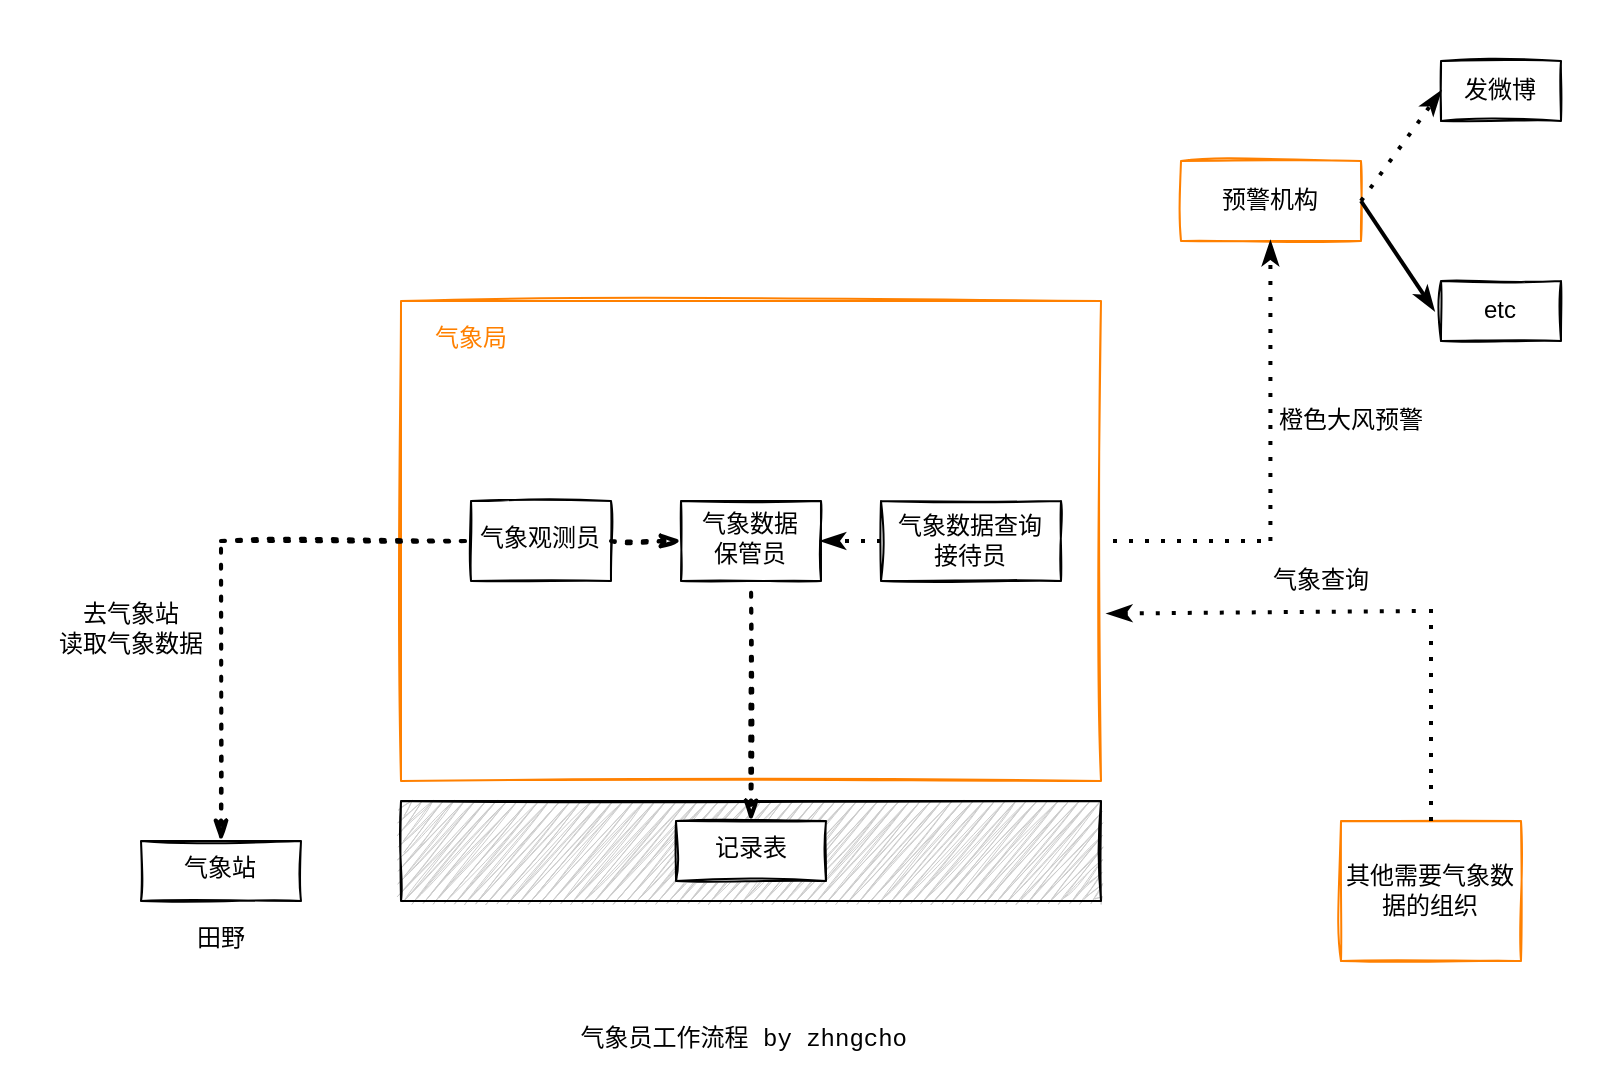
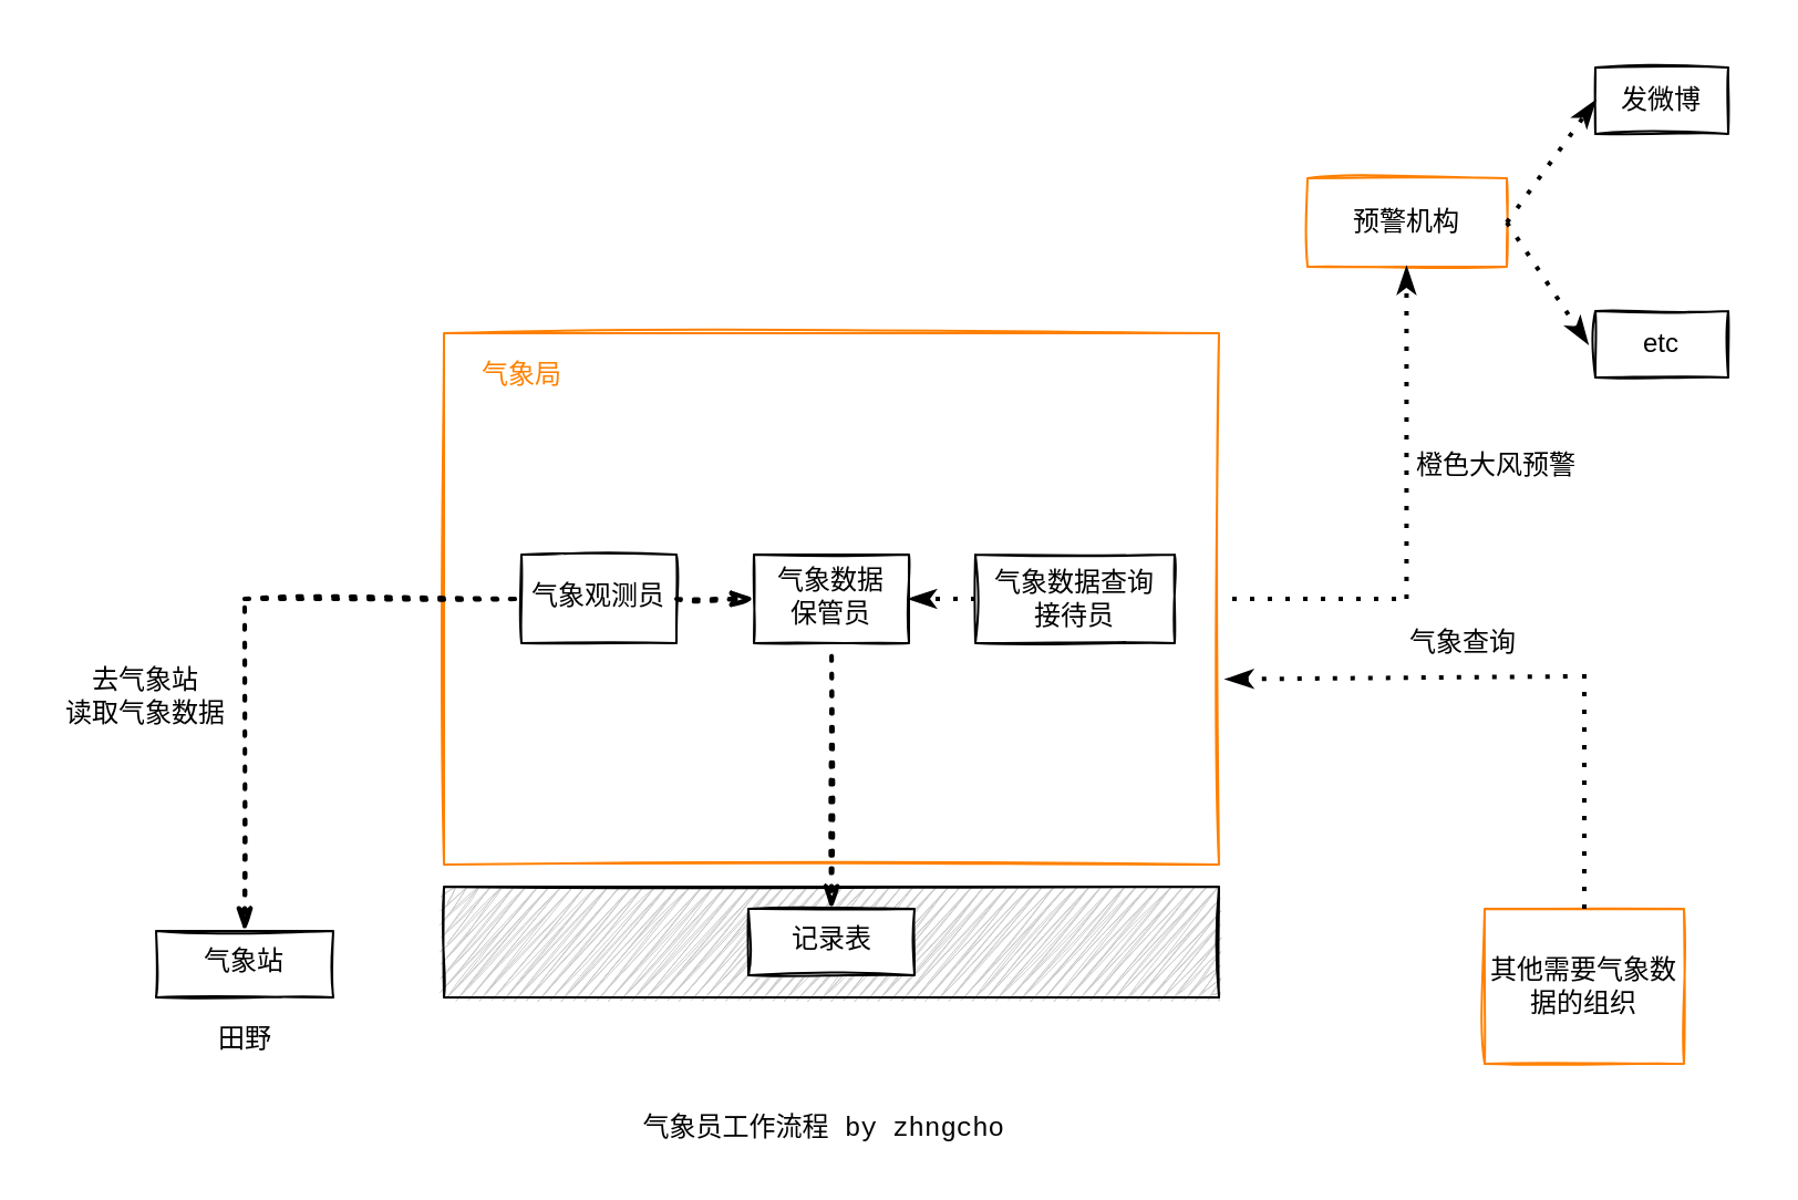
  <mxCell id="0" />
  <mxCell id="1" parent="0" />
  <mxCell id="2" value="" style="whiteSpace=wrap;html=1;fontFamily=Courier New;strokeColor=#FF8000;fillColor=none;sketch=1;" parent="1" vertex="1"><mxGeometry x="200" y="150" width="350" height="240" as="geometry" /></mxCell>
  <mxCell id="3" value="气象站" style="whiteSpace=wrap;html=1;fontFamily=Courier New;sketch=1;fillColor=none;" parent="1" vertex="1"><mxGeometry x="70" y="420" width="80" height="30" as="geometry" /></mxCell>
  <mxCell id="4" value="田野" style="text;html=1;align=center;verticalAlign=middle;resizable=0;points=[];autosize=1;fontFamily=Courier New;sketch=1;" parent="1" vertex="1"><mxGeometry x="90" y="460" width="40" height="20" as="geometry" /></mxCell>
  <mxCell id="5" value="" style="whiteSpace=wrap;html=1;fontFamily=Courier New;fillStyle=zigzag;fillColor=#CCCCCC;sketch=1;" parent="1" vertex="1"><mxGeometry x="200" y="400" width="350" height="50" as="geometry" /></mxCell>
  <mxCell id="6" value="&lt;font color=&quot;#ff8000&quot;&gt;气象局&lt;/font&gt;" style="text;html=1;align=center;verticalAlign=middle;resizable=0;points=[];autosize=1;fontFamily=Courier New;sketch=1;" parent="1" vertex="1"><mxGeometry x="210" y="160" width="50" height="20" as="geometry" /></mxCell>
  <mxCell id="7" value="气象观测员" style="whiteSpace=wrap;html=1;fontFamily=Courier New;sketch=1;fillColor=none;" parent="1" vertex="1"><mxGeometry x="235" y="250" width="70" height="40" as="geometry" /></mxCell>
  <mxCell id="8" value="气象数据&lt;br&gt;保管员" style="whiteSpace=wrap;html=1;fontFamily=Courier New;sketch=1;fillColor=none;" parent="1" vertex="1"><mxGeometry x="340" y="250" width="70" height="40" as="geometry" /></mxCell>
  <mxCell id="9" value="" style="endArrow=none;dashed=1;html=1;dashPattern=1 3;strokeWidth=2;fontFamily=Courier New;entryX=0;entryY=0.5;entryDx=0;entryDy=0;sketch=1;" parent="1" target="7" edge="1"><mxGeometry width="50" height="50" relative="1" as="geometry"><mxPoint x="110" y="270" as="sourcePoint" /><mxPoint x="250" y="280" as="targetPoint" /></mxGeometry></mxCell>
  <mxCell id="10" value="" style="endArrow=none;dashed=1;html=1;dashPattern=1 3;strokeWidth=2;fontFamily=Courier New;exitX=0.5;exitY=0;exitDx=0;exitDy=0;startArrow=classicThin;startFill=1;sketch=1;" parent="1" source="3" edge="1"><mxGeometry width="50" height="50" relative="1" as="geometry"><mxPoint x="200" y="330" as="sourcePoint" /><mxPoint x="110" y="270" as="targetPoint" /></mxGeometry></mxCell>
  <mxCell id="11" value="" style="endArrow=classicThin;dashed=1;html=1;dashPattern=1 3;strokeWidth=2;fontFamily=Courier New;entryX=0;entryY=0.5;entryDx=0;entryDy=0;exitX=1;exitY=0.5;exitDx=0;exitDy=0;endFill=1;sketch=1;" parent="1" source="7" target="8" edge="1"><mxGeometry width="50" height="50" relative="1" as="geometry"><mxPoint x="300" y="220" as="sourcePoint" /><mxPoint x="350" y="170" as="targetPoint" /></mxGeometry></mxCell>
  <mxCell id="12" value="去气象站&lt;br&gt;读取气象数据" style="text;html=1;align=center;verticalAlign=middle;resizable=0;points=[];autosize=1;fontFamily=Courier New;sketch=1;" parent="1" vertex="1"><mxGeometry x="20" y="300" width="90" height="30" as="geometry" /></mxCell>
  <mxCell id="13" value="记录表" style="whiteSpace=wrap;html=1;fontFamily=Courier New;sketch=1;" parent="1" vertex="1"><mxGeometry x="337.5" y="410" width="75" height="30" as="geometry" /></mxCell>
  <mxCell id="14" value="" style="endArrow=none;dashed=1;html=1;dashPattern=1 3;strokeWidth=2;fontFamily=Courier New;entryX=0.5;entryY=1;entryDx=0;entryDy=0;exitX=0.5;exitY=0;exitDx=0;exitDy=0;endFill=0;startArrow=classicThin;startFill=1;sketch=1;" parent="1" source="13" target="8" edge="1"><mxGeometry width="50" height="50" relative="1" as="geometry"><mxPoint x="300" y="360" as="sourcePoint" /><mxPoint x="350" y="310" as="targetPoint" /></mxGeometry></mxCell>
- <mxCell id="15" value="气象员工作流程 by zhngcho&amp;nbsp;" style="text;html=1;align=center;verticalAlign=middle;resizable=0;points=[];autosize=1;fontFamily=Courier New;sketch=1;" parent="1" vertex="1"><mxGeometry x="280" y="510" width="190" height="20" as="geometry" /></mxCell>
+ <mxCell id="15" value="气象员工作流程 by zhngcho&amp;nbsp;" style="text;html=1;align=center;verticalAlign=middle;resizable=0;points=[];autosize=1;fontFamily=Courier New;sketch=1;" parent="1" vertex="1"><mxGeometry x="280" y="500" width="190" height="20" as="geometry" /></mxCell>
  <mxCell id="16" value="气象数据查询&lt;br&gt;接待员" style="whiteSpace=wrap;html=1;sketch=1;fillColor=none;" vertex="1" parent="1"><mxGeometry x="440" y="250" width="90" height="40" as="geometry" /></mxCell>
  <mxCell id="17" value="" style="endArrow=classicThin;dashed=1;html=1;dashPattern=1 3;strokeWidth=2;entryX=1;entryY=0.5;entryDx=0;entryDy=0;exitX=0;exitY=0.5;exitDx=0;exitDy=0;startArrow=none;startFill=0;endFill=1;" edge="1" parent="1" source="16" target="8"><mxGeometry width="50" height="50" relative="1" as="geometry"><mxPoint x="310" y="340" as="sourcePoint" /><mxPoint x="360" y="290" as="targetPoint" /></mxGeometry></mxCell>
  <mxCell id="18" value="预警机构" style="whiteSpace=wrap;html=1;sketch=1;fillColor=none;strokeColor=#FF8000;" vertex="1" parent="1"><mxGeometry x="590" y="80" width="90" height="40" as="geometry" /></mxCell>
  <mxCell id="19" value="" style="endArrow=none;dashed=1;html=1;dashPattern=1 3;strokeWidth=2;entryX=1;entryY=0.5;entryDx=0;entryDy=0;" edge="1" parent="1" target="2"><mxGeometry width="50" height="50" relative="1" as="geometry"><mxPoint x="630" y="270" as="sourcePoint" /><mxPoint x="360" y="320" as="targetPoint" /></mxGeometry></mxCell>
  <mxCell id="20" value="" style="endArrow=classicThin;dashed=1;html=1;dashPattern=1 3;strokeWidth=2;entryX=0.5;entryY=1;entryDx=0;entryDy=0;startArrow=none;startFill=0;endFill=1;" edge="1" parent="1"><mxGeometry width="50" height="50" relative="1" as="geometry"><mxPoint x="634.71" y="270" as="sourcePoint" /><mxPoint x="634.71" y="120" as="targetPoint" /></mxGeometry></mxCell>
  <mxCell id="21" value="橙色大风预警" style="text;html=1;align=center;verticalAlign=middle;resizable=0;points=[];autosize=1;" vertex="1" parent="1"><mxGeometry x="630" y="200" width="90" height="20" as="geometry" /></mxCell>
  <mxCell id="22" value="" style="whiteSpace=wrap;html=1;sketch=1;strokeColor=none;fillColor=none;" vertex="1" parent="1"><mxGeometry x="720" y="20" width="70" height="30" as="geometry" /></mxCell>
  <mxCell id="23" value="发微博" style="whiteSpace=wrap;html=1;sketch=1;strokeColor=#000000;fillColor=none;" vertex="1" parent="1"><mxGeometry x="720" y="30" width="60" height="30" as="geometry" /></mxCell>
  <mxCell id="24" value="etc" style="whiteSpace=wrap;html=1;sketch=1;strokeColor=#000000;fillColor=none;" vertex="1" parent="1"><mxGeometry x="720" y="140" width="60" height="30" as="geometry" /></mxCell>
  <mxCell id="25" value="" style="endArrow=classicThin;dashed=1;html=1;dashPattern=1 3;strokeWidth=2;entryX=0;entryY=0.5;entryDx=0;entryDy=0;exitX=1;exitY=0.5;exitDx=0;exitDy=0;endFill=1;" edge="1" parent="1" source="18" target="23"><mxGeometry width="50" height="50" relative="1" as="geometry"><mxPoint x="310" y="370" as="sourcePoint" /><mxPoint x="360" y="320" as="targetPoint" /></mxGeometry></mxCell>
- <mxCell id="26" value="" style="endArrow=classicThin;dashed=0;html=1;dashPattern=1 3;strokeWidth=2;exitX=1;exitY=0.5;exitDx=0;exitDy=0;entryX=-0.057;entryY=0.49;entryDx=0;entryDy=0;entryPerimeter=0;endFill=1;" edge="1" parent="1" source="18" target="24"><mxGeometry width="50" height="50" relative="1" as="geometry"><mxPoint x="310" y="370" as="sourcePoint" /><mxPoint x="360" y="320" as="targetPoint" /></mxGeometry></mxCell>
+ <mxCell id="26" value="" style="endArrow=classicThin;dashed=1;html=1;dashPattern=1 3;strokeWidth=2;exitX=1;exitY=0.5;exitDx=0;exitDy=0;entryX=-0.057;entryY=0.49;entryDx=0;entryDy=0;entryPerimeter=0;endFill=1;" edge="1" parent="1" source="18" target="24"><mxGeometry width="50" height="50" relative="1" as="geometry"><mxPoint x="310" y="370" as="sourcePoint" /><mxPoint x="360" y="320" as="targetPoint" /></mxGeometry></mxCell>
  <mxCell id="27" value="其他需要气象数据的组织" style="whiteSpace=wrap;html=1;sketch=1;fillColor=none;strokeColor=#FF8000;" vertex="1" parent="1"><mxGeometry x="670" y="410" width="90" height="70" as="geometry" /></mxCell>
  <mxCell id="28" value="" style="endArrow=none;dashed=1;html=1;dashPattern=1 3;strokeWidth=2;exitX=0.5;exitY=0;exitDx=0;exitDy=0;" edge="1" parent="1" source="27"><mxGeometry width="50" height="50" relative="1" as="geometry"><mxPoint x="310" y="370" as="sourcePoint" /><mxPoint x="715" y="300" as="targetPoint" /></mxGeometry></mxCell>
  <mxCell id="29" value="" style="endArrow=none;dashed=1;html=1;dashPattern=1 3;strokeWidth=2;exitX=1.009;exitY=0.672;exitDx=0;exitDy=0;exitPerimeter=0;startArrow=classicThin;startFill=1;" edge="1" parent="1"><mxGeometry width="50" height="50" relative="1" as="geometry"><mxPoint x="553.15" y="306.28" as="sourcePoint" /><mxPoint x="710" y="305" as="targetPoint" /></mxGeometry></mxCell>
  <mxCell id="30" value="气象查询" style="text;html=1;align=center;verticalAlign=middle;resizable=0;points=[];autosize=1;" vertex="1" parent="1"><mxGeometry x="630" y="280" width="60" height="20" as="geometry" /></mxCell>
